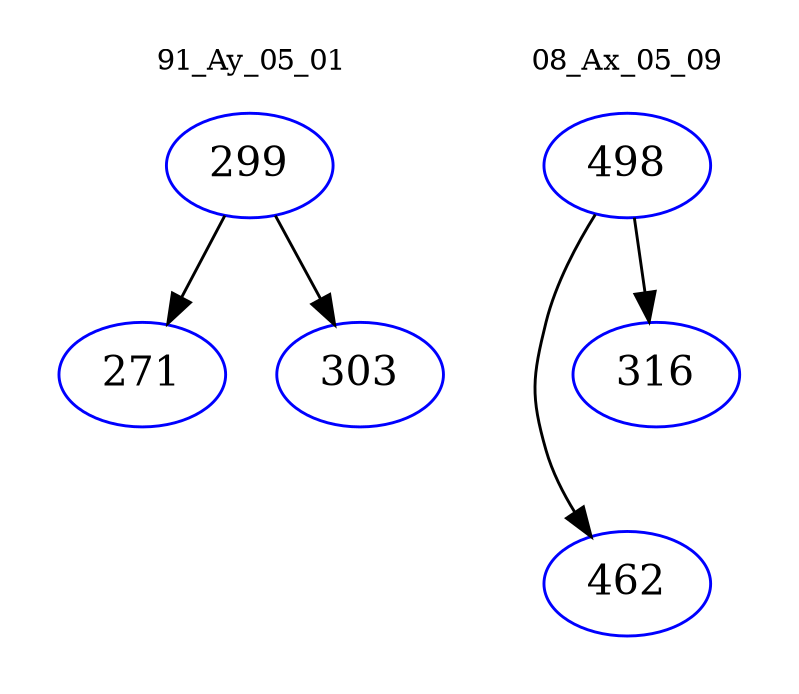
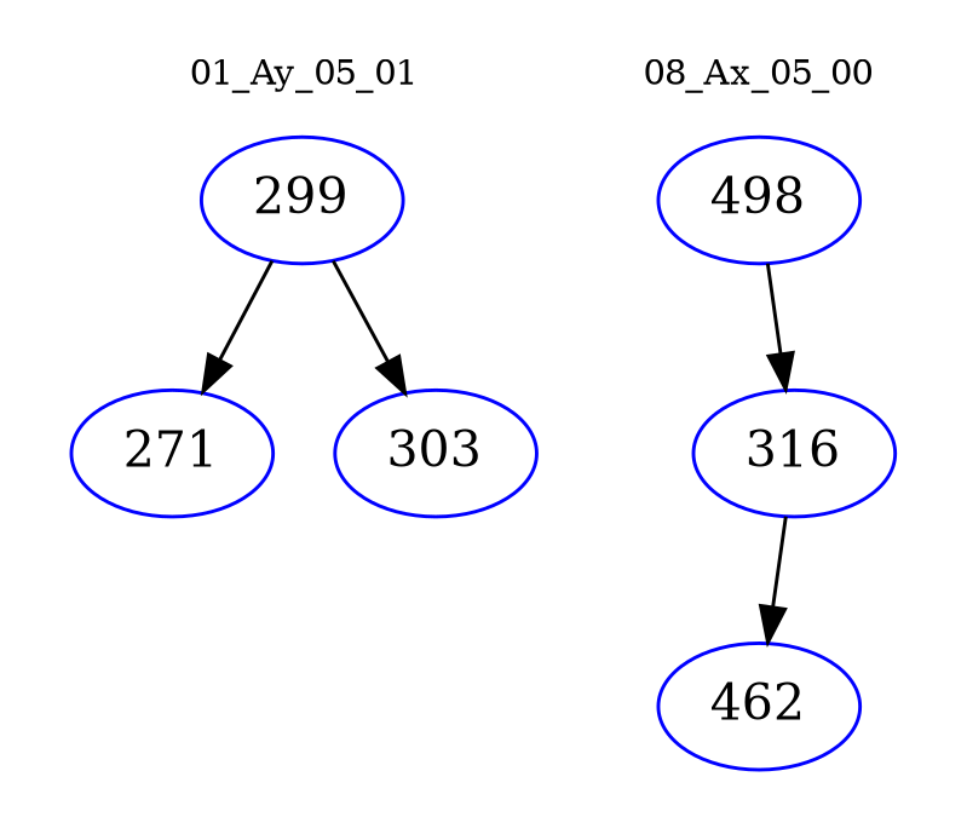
  digraph {
    node [color=blue]
    edge [color=black]
    n1 [label=299]
    n2 [label=271]
    n3 [label=303]
    n4 [label=498]
    n5 [label=462]
    n6 [label=316]
    subgraph cluster_1 {
      color=white
      fontsize=10
-     label="91_Ay_05_01"
+     label="01_Ay_05_01"
      n1
      n2
      n3
    }
    subgraph cluster_2 {
      color=white
      fontsize=10
-     label="08_Ax_05_09"
+     label="08_Ax_05_00"
      n4
      n5
      n6
    }
    n1 -> n2
    n1 -> n3
-   n4 -> n5
+   n6 -> n5
    n4 -> n6
  }
